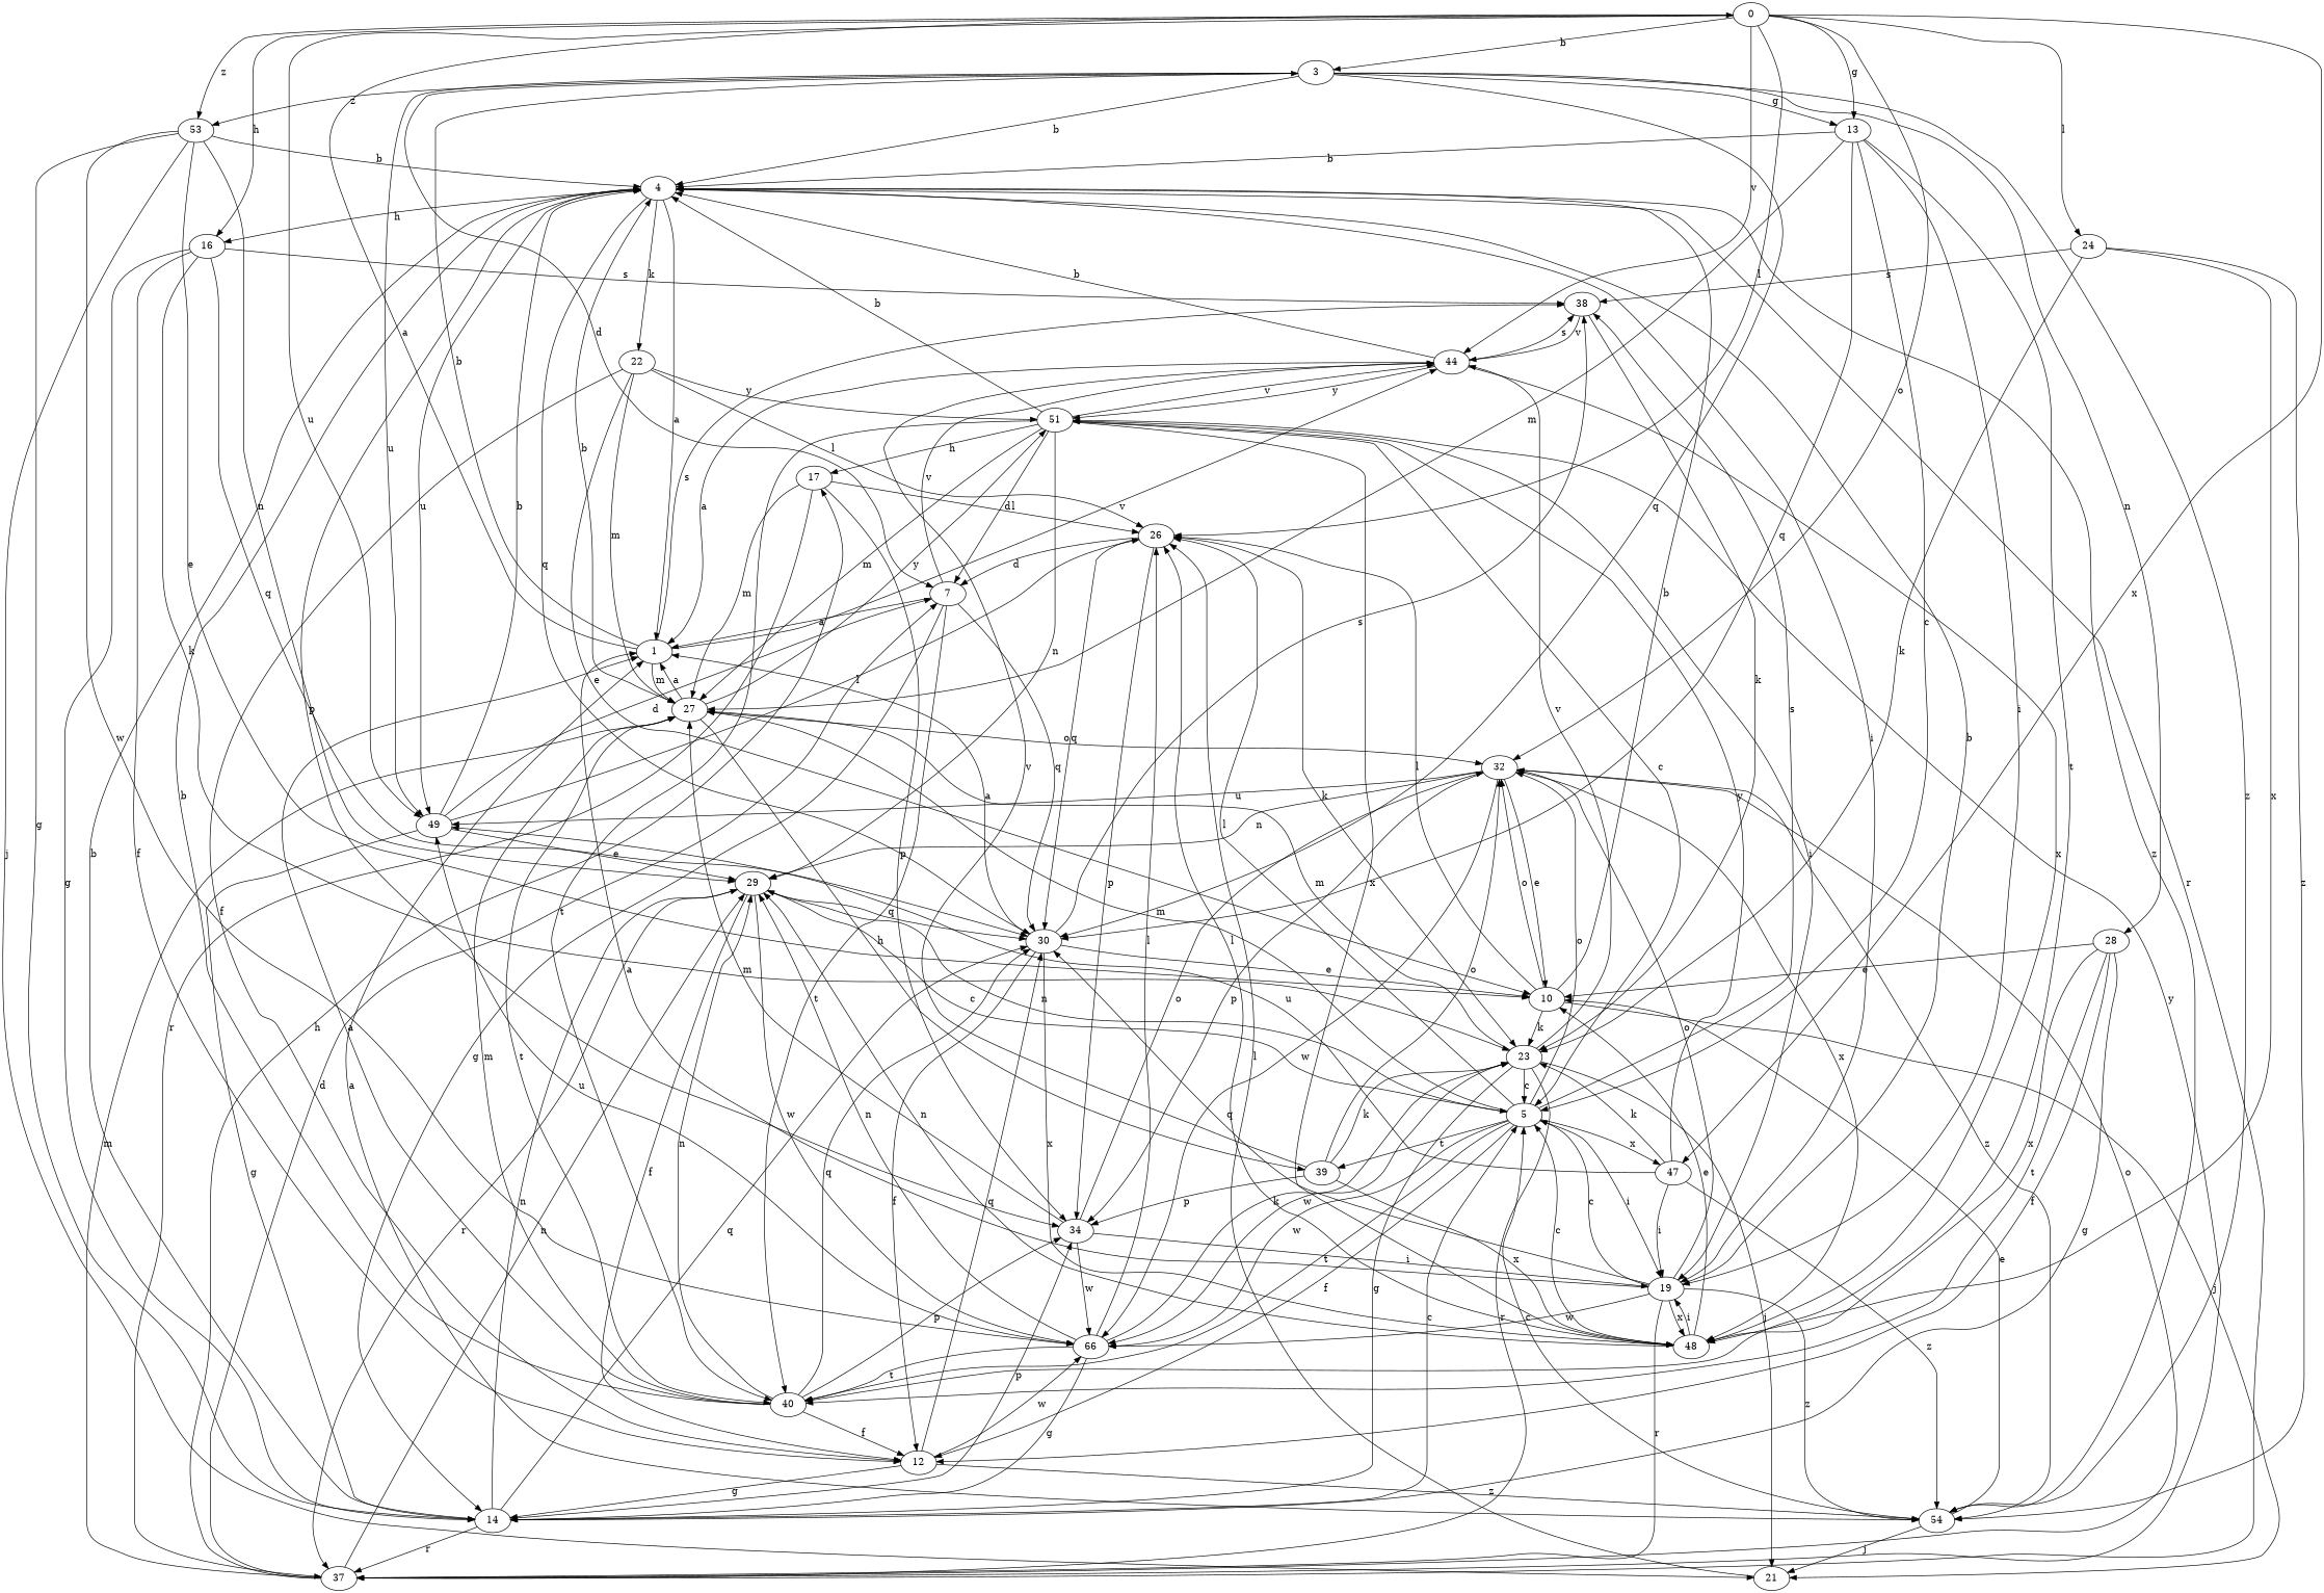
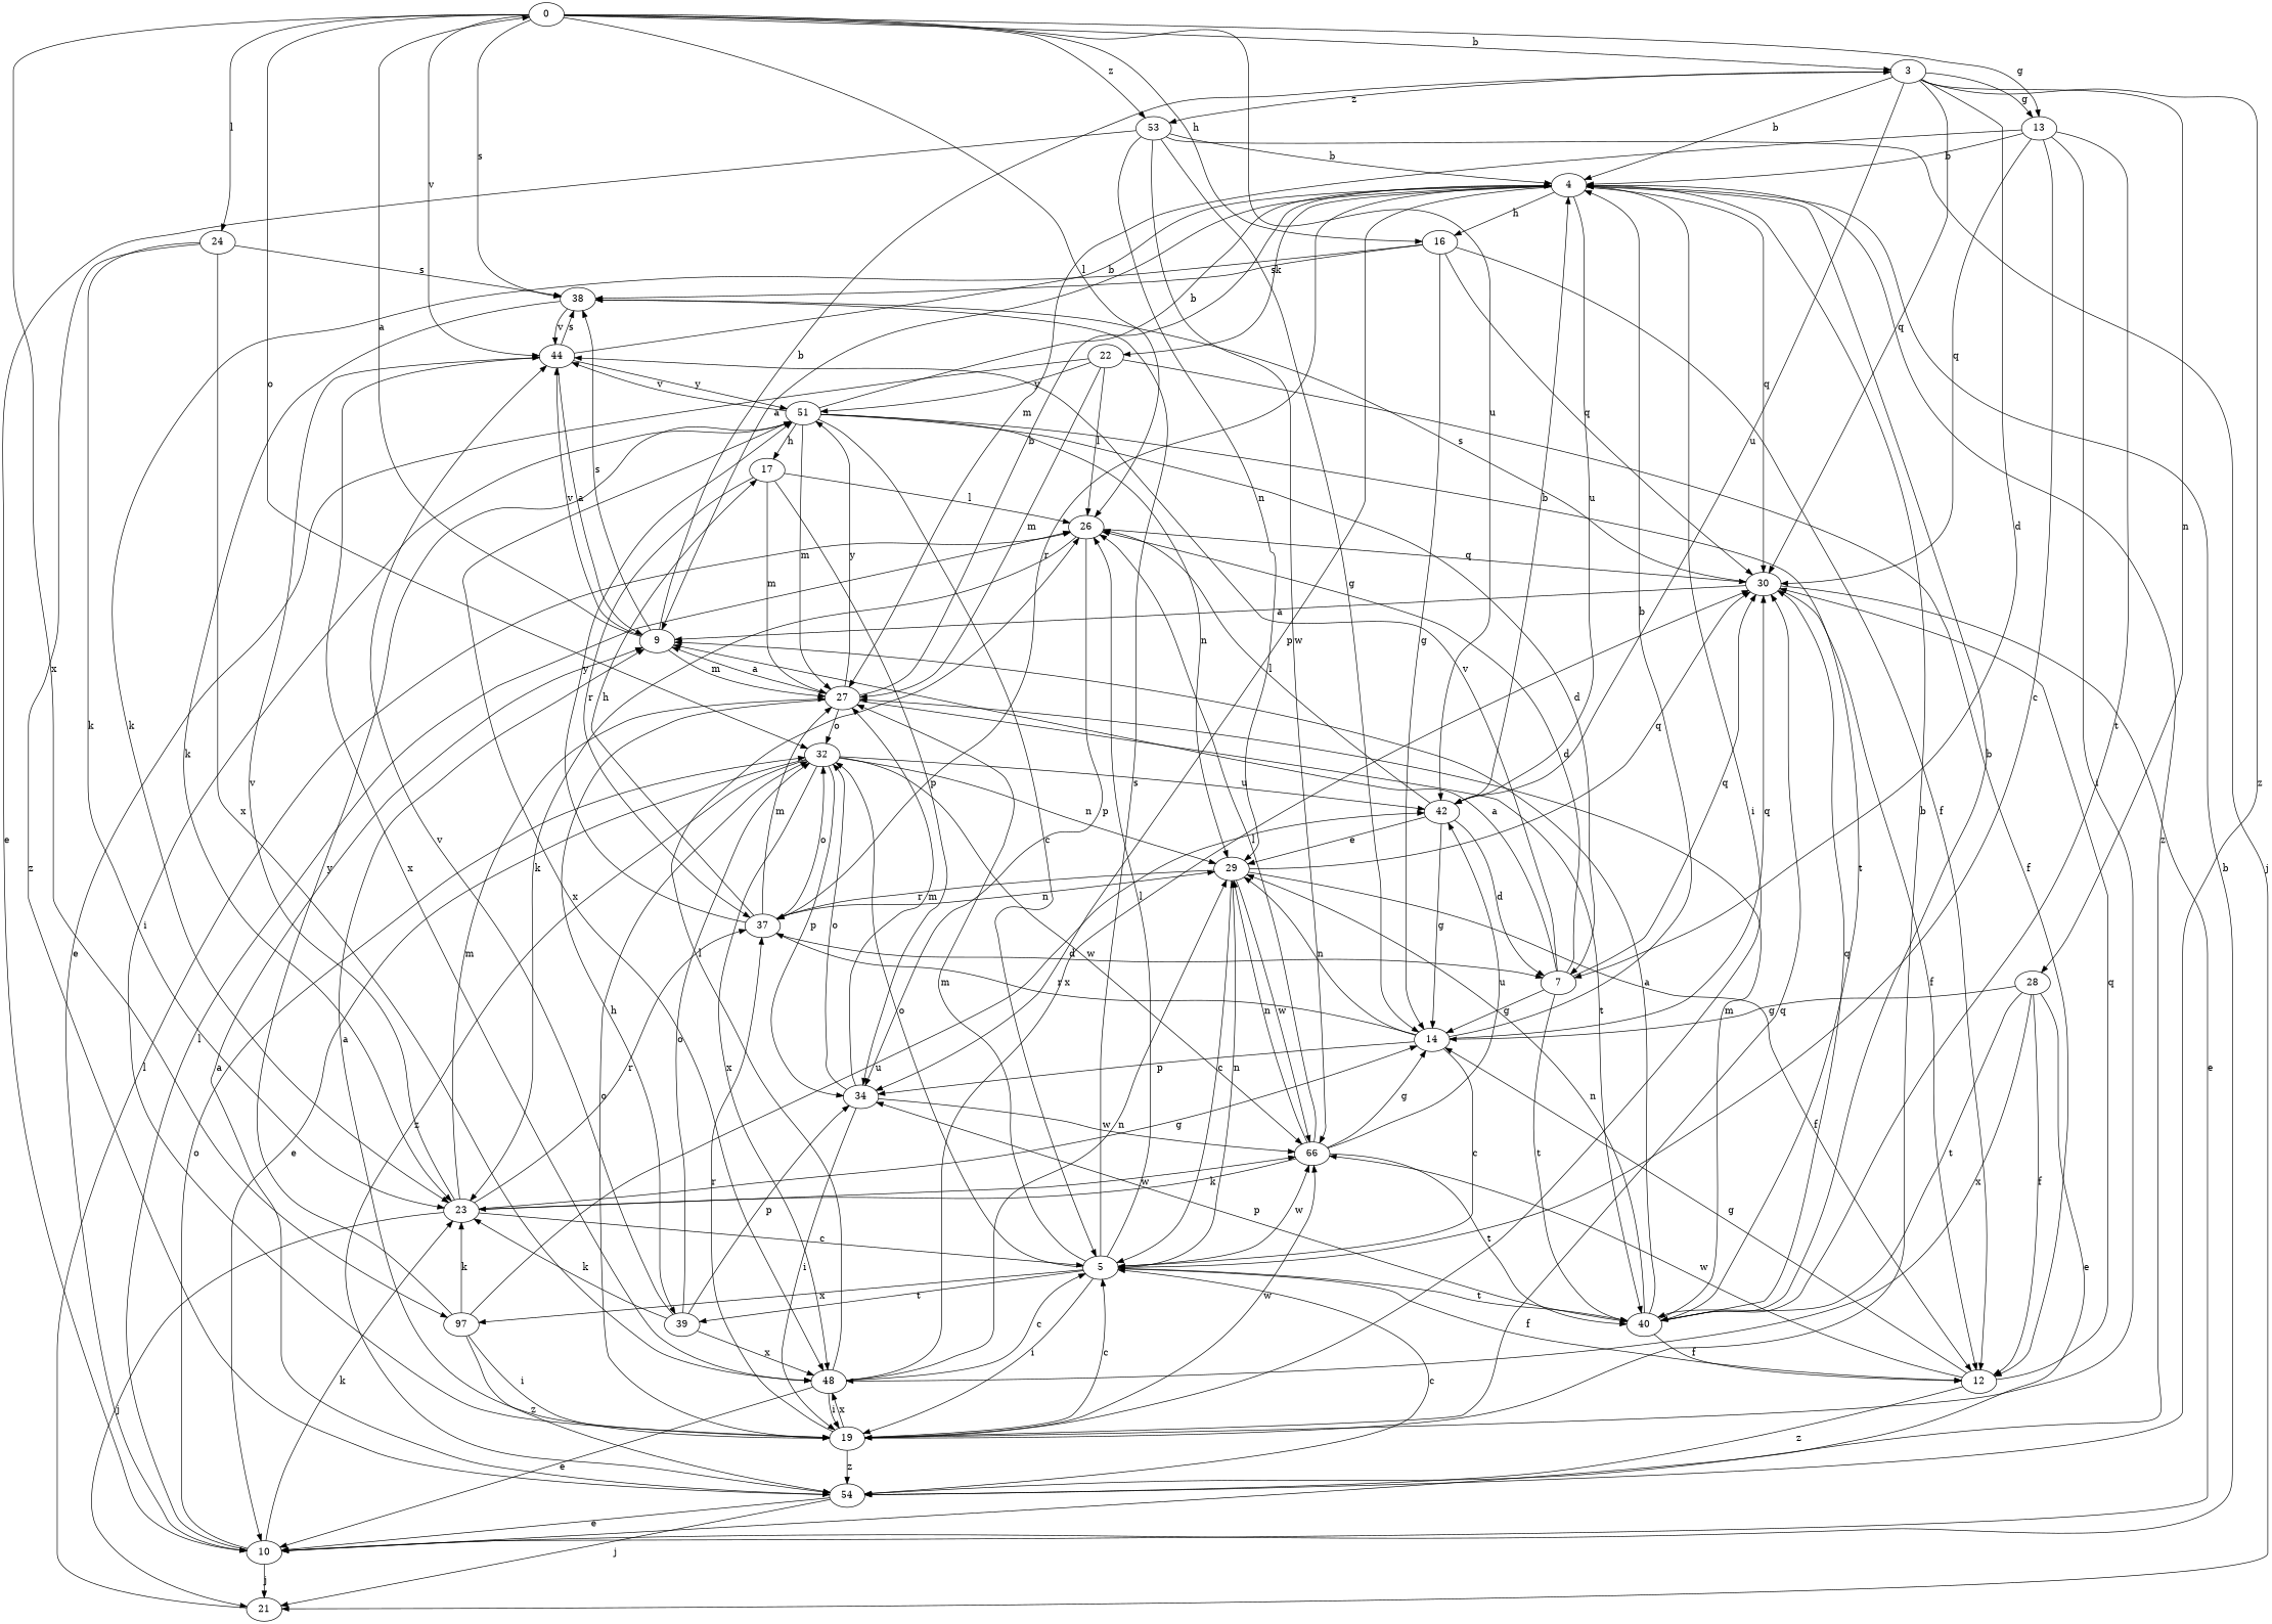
  strict digraph {
    0
    3
    13
    16
    24
    26
    32
    38
-   42 [label=49]
+   42
    44
-   47
+   47 [label=97]
    53
    4
    7
    28
    n16 [label=30]
    54
    27
    19
    5
    40
    12
    14
    23
    48
    34
    29
    n28 [label=66]
    10
-   1
+   1 [label=9]
    51
    21
    39
    22
    37
    17
    0 -> 3 [label=b]
    0 -> 13 [label=g]
    0 -> 16 [label=h]
    0 -> 24 [label=l]
    0 -> 26 [label=l]
    0 -> 32 [label=o]
+   0 -> 38 [label=s]
    0 -> 42 [label=u]
    0 -> 44 [label=v]
    0 -> 47 [label=x]
    0 -> 53 [label=z]
    3 -> 13 [label=g]
    3 -> 42 [label=u]
    3 -> 53 [label=z]
    3 -> 4 [label=b]
    3 -> 7 [label=d]
    3 -> 28 [label=n]
    3 -> n16 [label=q]
    3 -> 54 [label=z]
    13 -> 4 [label=b]
    13 -> n16 [label=q]
    13 -> 27 [label=m]
    13 -> 19 [label=i]
    13 -> 5 [label=c]
    13 -> 40 [label=t]
    16 -> 38 [label=s]
    16 -> n16 [label=q]
    16 -> 12 [label=f]
    16 -> 14 [label=g]
    16 -> 23 [label=k]
    24 -> 38 [label=s]
    24 -> 54 [label=z]
    24 -> 23 [label=k]
    24 -> 48 [label=x]
-   26 -> 7 [label=d]
+   7 -> 26 [label=d]
    26 -> n16 [label=q]
    26 -> 23 [label=k]
    26 -> 34 [label=p]
    32 -> 42 [label=u]
    32 -> 54 [label=z]
    32 -> 48 [label=x]
    32 -> 34 [label=p]
    32 -> 29 [label=n]
    32 -> n28 [label=w]
    32 -> 10 [label=e]
    38 -> 44 [label=v]
    38 -> 23 [label=k]
    42 -> 26 [label=l]
    42 -> 4 [label=b]
    42 -> 7 [label=d]
    42 -> 14 [label=g]
    42 -> 29 [label=e]
    44 -> 38 [label=s]
    44 -> 4 [label=b]
    44 -> 48 [label=x]
    44 -> 1 [label=a]
    44 -> 51 [label=y]
    47 -> 42 [label=u]
    47 -> 54 [label=z]
    47 -> 19 [label=i]
    47 -> 23 [label=k]
    47 -> 51 [label=y]
    53 -> 4 [label=b]
    53 -> 14 [label=g]
    53 -> 29 [label=n]
    53 -> n28 [label=w]
    53 -> 10 [label=e]
    53 -> 21 [label=j]
    4 -> 16 [label=h]
    4 -> 42 [label=u]
    4 -> n16 [label=q]
    4 -> 54 [label=z]
    4 -> 19 [label=i]
    4 -> 34 [label=p]
    4 -> 1 [label=a]
    4 -> 22 [label=k]
    4 -> 37 [label=r]
    7 -> 44 [label=v]
    7 -> n16 [label=q]
    7 -> 40 [label=t]
    7 -> 14 [label=g]
    7 -> 1 [label=a]
    28 -> 40 [label=t]
    28 -> 12 [label=f]
    28 -> 14 [label=g]
    28 -> 48 [label=x]
    28 -> 10 [label=e]
    n16 -> 38 [label=s]
    n16 -> 12 [label=f]
-   n16 -> 48 [label=x]
+   48 -> n16 [label=x]
    n16 -> 10 [label=e]
    n16 -> 1 [label=a]
    54 -> 5 [label=c]
    54 -> 10 [label=e]
    54 -> 1 [label=a]
    54 -> 21 [label=j]
    27 -> 32 [label=o]
    27 -> 4 [label=b]
    27 -> 40 [label=t]
    27 -> 1 [label=a]
    27 -> 51 [label=y]
    27 -> 39 [label=h]
    19 -> 32 [label=o]
    19 -> 4 [label=b]
    19 -> n16 [label=q]
    19 -> 54 [label=z]
    19 -> 5 [label=c]
    19 -> 48 [label=x]
    19 -> n28 [label=w]
    19 -> 1 [label=a]
    19 -> 37 [label=r]
    5 -> 26 [label=l]
    5 -> 32 [label=o]
    5 -> 38 [label=s]
    5 -> 47 [label=x]
    5 -> 27 [label=m]
    5 -> 19 [label=i]
    5 -> 40 [label=t]
    5 -> 12 [label=f]
    5 -> 29 [label=n]
    5 -> n28 [label=w]
    5 -> 39 [label=t]
    40 -> 4 [label=b]
    40 -> n16 [label=q]
    40 -> 27 [label=m]
    40 -> 12 [label=f]
    40 -> 34 [label=p]
    40 -> 29 [label=n]
    40 -> 1 [label=a]
    12 -> n16 [label=q]
    12 -> 54 [label=z]
    12 -> 14 [label=g]
    12 -> n28 [label=w]
    14 -> 4 [label=b]
    14 -> n16 [label=q]
    14 -> 5 [label=c]
    14 -> 34 [label=p]
    14 -> 29 [label=n]
    14 -> 37 [label=r]
    23 -> 44 [label=v]
    23 -> 27 [label=m]
    23 -> 5 [label=c]
    23 -> 14 [label=g]
    23 -> n28 [label=w]
    23 -> 21 [label=j]
    23 -> 37 [label=r]
    48 -> 26 [label=l]
    48 -> 19 [label=i]
    48 -> 5 [label=c]
    48 -> 29 [label=n]
    48 -> 10 [label=e]
    34 -> 32 [label=o]
    34 -> 27 [label=m]
    34 -> 19 [label=i]
    34 -> n28 [label=w]
    29 -> n16 [label=q]
    29 -> 5 [label=c]
    29 -> 12 [label=f]
    29 -> n28 [label=w]
    29 -> 37 [label=r]
    n28 -> 26 [label=l]
    n28 -> 42 [label=u]
    n28 -> 40 [label=t]
    n28 -> 14 [label=g]
    n28 -> 23 [label=k]
    n28 -> 29 [label=n]
    10 -> 26 [label=l]
    10 -> 32 [label=o]
    10 -> 4 [label=b]
    10 -> 23 [label=k]
    10 -> 21 [label=j]
    1 -> 0 [label=a]
    1 -> 3 [label=b]
    1 -> 38 [label=s]
    1 -> 44 [label=v]
    1 -> 27 [label=m]
    51 -> 44 [label=v]
    51 -> 4 [label=b]
    51 -> 7 [label=d]
    51 -> 27 [label=m]
    51 -> 19 [label=i]
    51 -> 5 [label=c]
    51 -> 40 [label=t]
    51 -> 48 [label=x]
    51 -> 29 [label=n]
    51 -> 17 [label=h]
    21 -> 26 [label=l]
    39 -> 32 [label=o]
    39 -> 44 [label=v]
    39 -> 23 [label=k]
    39 -> 48 [label=x]
    39 -> 34 [label=p]
    22 -> 26 [label=l]
    22 -> 27 [label=m]
    22 -> 12 [label=f]
    22 -> 10 [label=e]
    22 -> 51 [label=y]
    37 -> 32 [label=o]
    37 -> 7 [label=d]
    37 -> 27 [label=m]
    37 -> 29 [label=n]
    37 -> 51 [label=y]
    37 -> 17 [label=h]
    17 -> 26 [label=l]
    17 -> 27 [label=m]
    17 -> 34 [label=p]
    17 -> 37 [label=r]
  }
